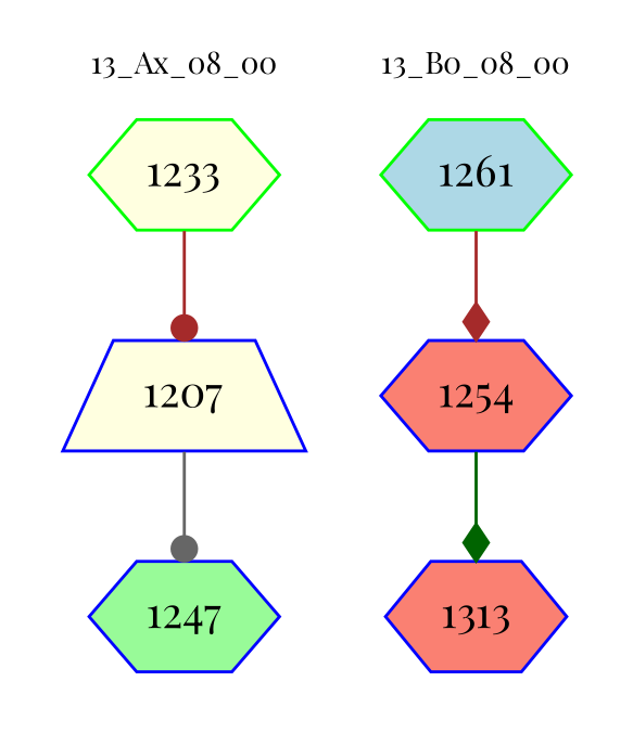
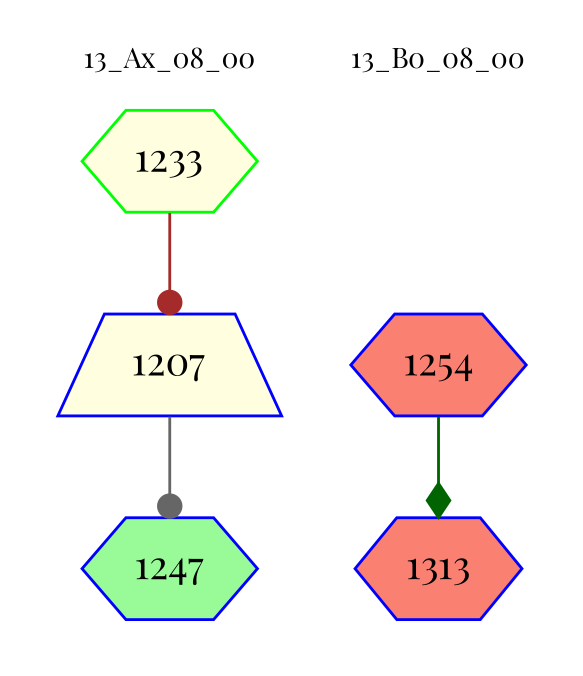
  digraph {
    fontname="Playfair Display"
    node [color=blue fillcolor=lightyellow fontname="Playfair Display" shape=hexagon style=filled]
    edge [arrowhead=dot color=brown fontname="Playfair Display" style=solid]
    n1 [color=green label=1233]
    n2 [label=1207 shape=trapezium]
    n3 [fillcolor=palegreen label=1247]
-   n4 [color=green fillcolor=lightblue label=1261]
    n5 [fillcolor=salmon label=1254]
    n6 [fillcolor=salmon label=1313]
    subgraph cluster_1 {
      color=white
      fontsize=10
      label="13_Ax_08_00"
      n1
      n2
      n3
    }
    subgraph cluster_2 {
      color=white
      fontsize=10
      label="13_B0_08_00"
-     n4
      n5
      n6
    }
    n1 -> n2
    n2 -> n3 [color=gray40]
-   n4 -> n5 [arrowhead=diamond]
    n5 -> n6 [arrowhead=diamond color=darkgreen]
  }
